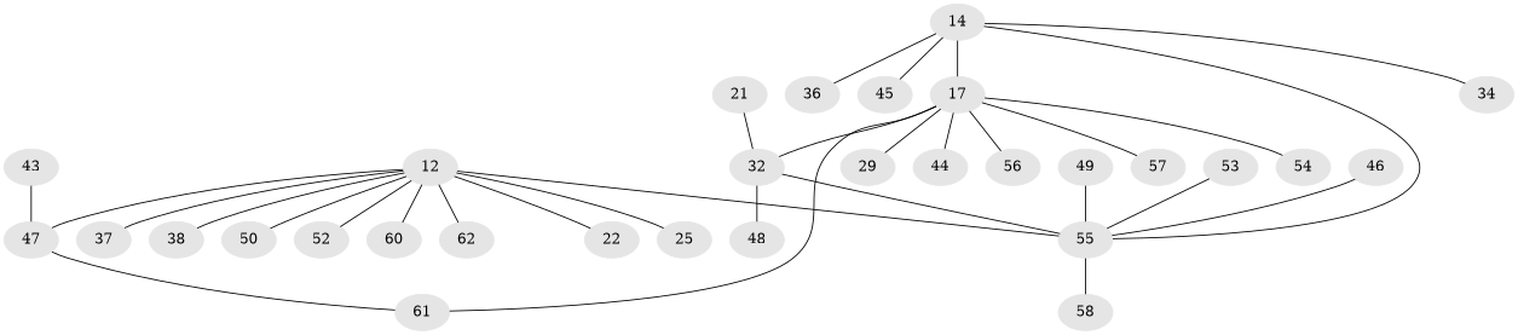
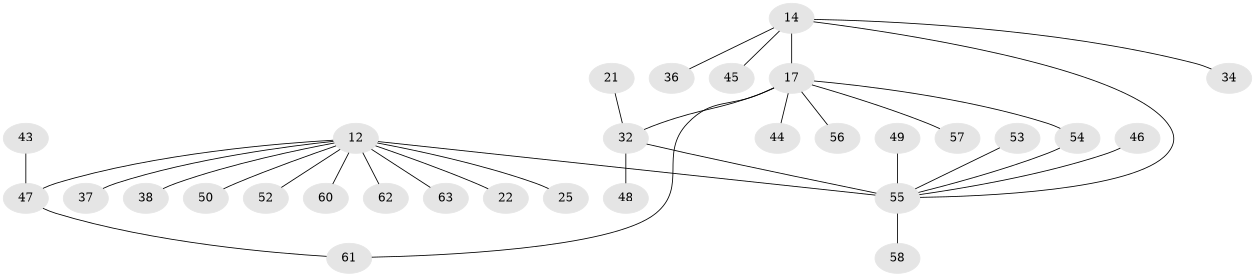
  graph {
    node [color=gray90 style=filled]
    12 [super="+4"]
    22
    25
    37
    38
    47 [super="+20+41+35"]
    50
    52
    55 [super="+51+33+8+27+40"]
    60
    62
+   63 [super="+26"]
    17 [super="+1"]
-   29
    32 [super="+3"]
    44
    54
    56
    57 [super="+28"]
    61 [super="+59"]
    58
    14 [super="+5+10"]
    34
    36
    45 [super="+23"]
    48 [super="+18"]
    21
    43
    46 [super="+16+39"]
    49
    53
    12 -- 22
    12 -- 25
    12 -- 37
    12 -- 38
    12 -- 47 [weight=2]
    12 -- 50
    12 -- 52
    12 -- 55 [weight=3]
    12 -- 60
    12 -- 62
+   12 -- 63
    47 -- 61
    55 -- 58
-   17 -- 29
    17 -- 32 [weight=3]
    17 -- 44
    17 -- 54
    17 -- 56
    17 -- 57
    17 -- 61
    32 -- 55
    32 -- 48
+   54 -- 55
    14 -- 55
    14 -- 17 [weight=3]
    14 -- 34
    14 -- 36
    14 -- 45
    21 -- 32
    43 -- 47
    46 -- 55
    49 -- 55
    53 -- 55
  }
